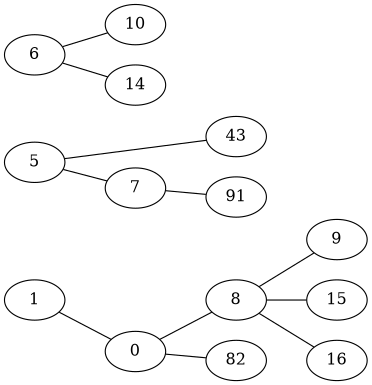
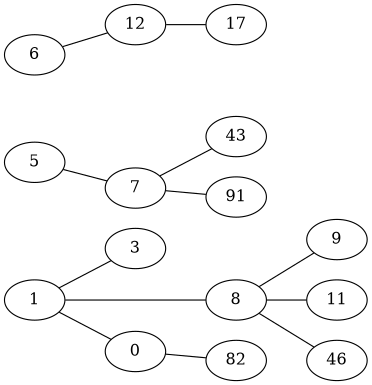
  graph {
    rankdir=LR
    node [chem=C]
    edge [valence=1]
+   3 [chem=O]
    1
    n3 [label=0]
    8
    n5 [chem=H label=82]
    5
    7
    n8 [chem=H label=43]
-   10 [chem=O]
+   10 [chem=O label=12]
    6
-   14 [chem=H]
    n12 [chem=O label=91]
    9 [chem=O]
-   15 [chem=H]
-   16 [chem=H]
+   15 [chem=H label=11]
+   16 [chem=H label=46]
+   17 [chem=H]
+   1 -- 3
    1 -- n3 [valence=2]
-   n3 -- 8
+   1 -- 8
    n3 -- n5
    8 -- 9
    8 -- 15
    8 -- 16
    5 -- 7
-   5 -- n8
+   7 -- n8
    7 -- n12 [valence=2]
+   10 -- 17
    6 -- 10
-   6 -- 14
  }
